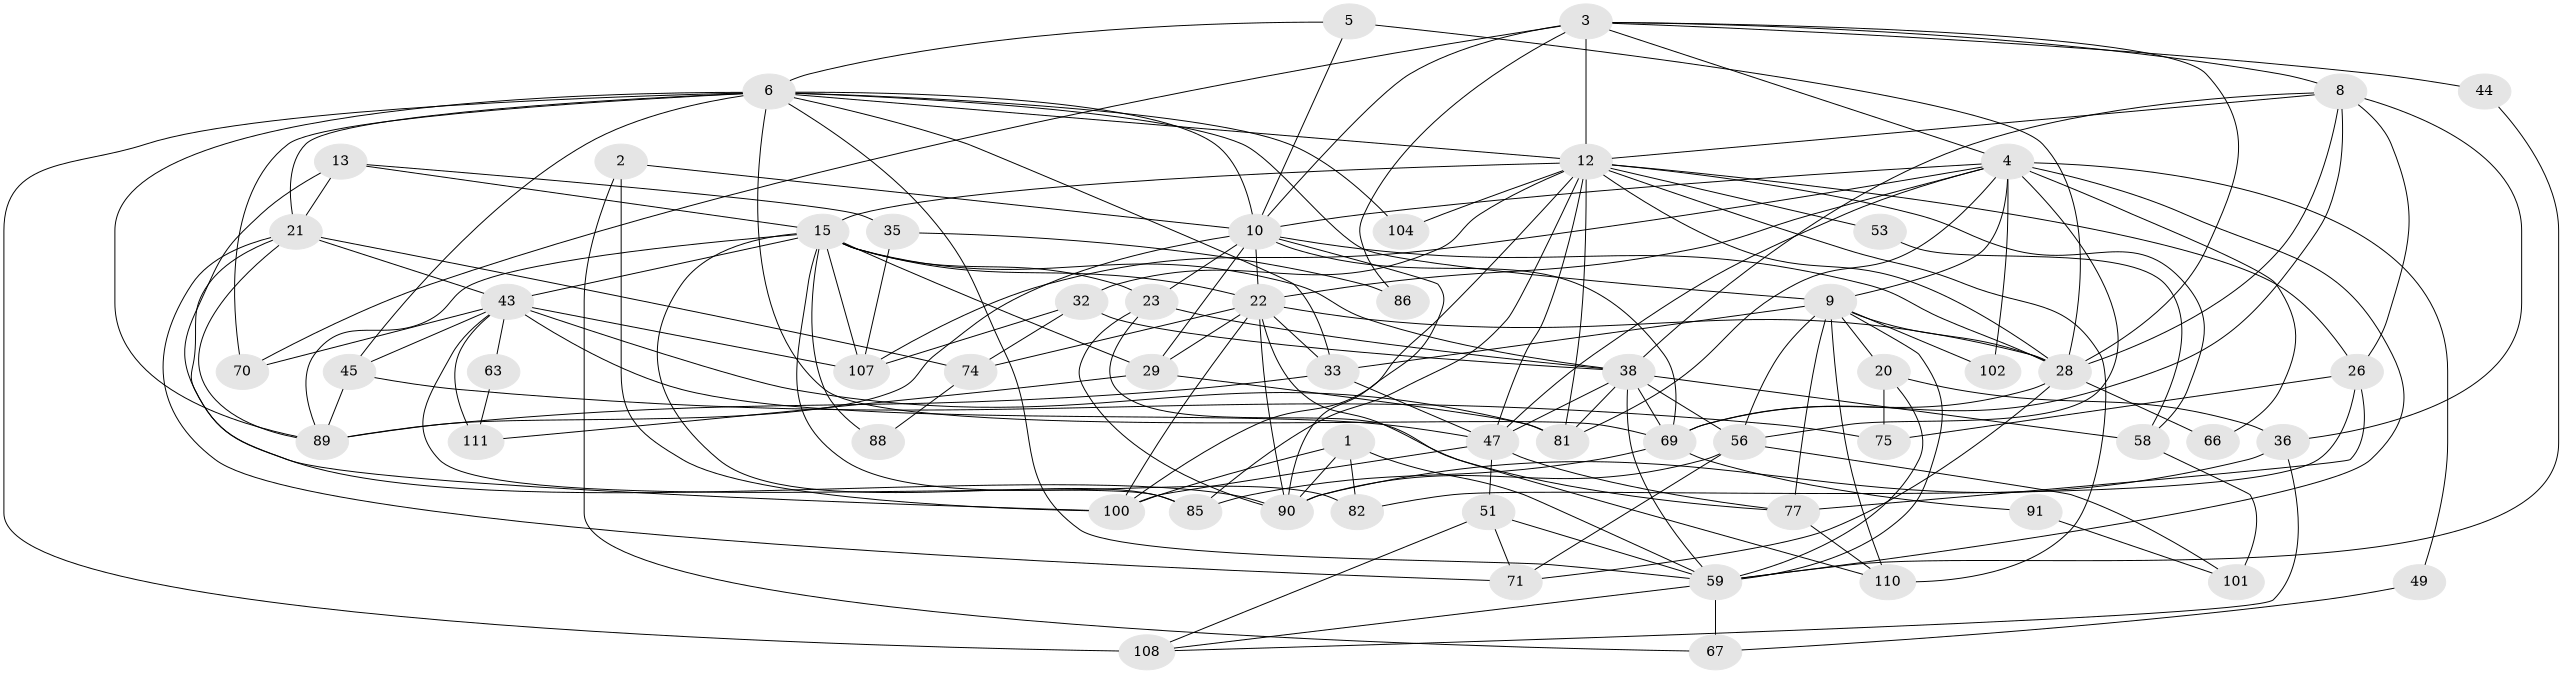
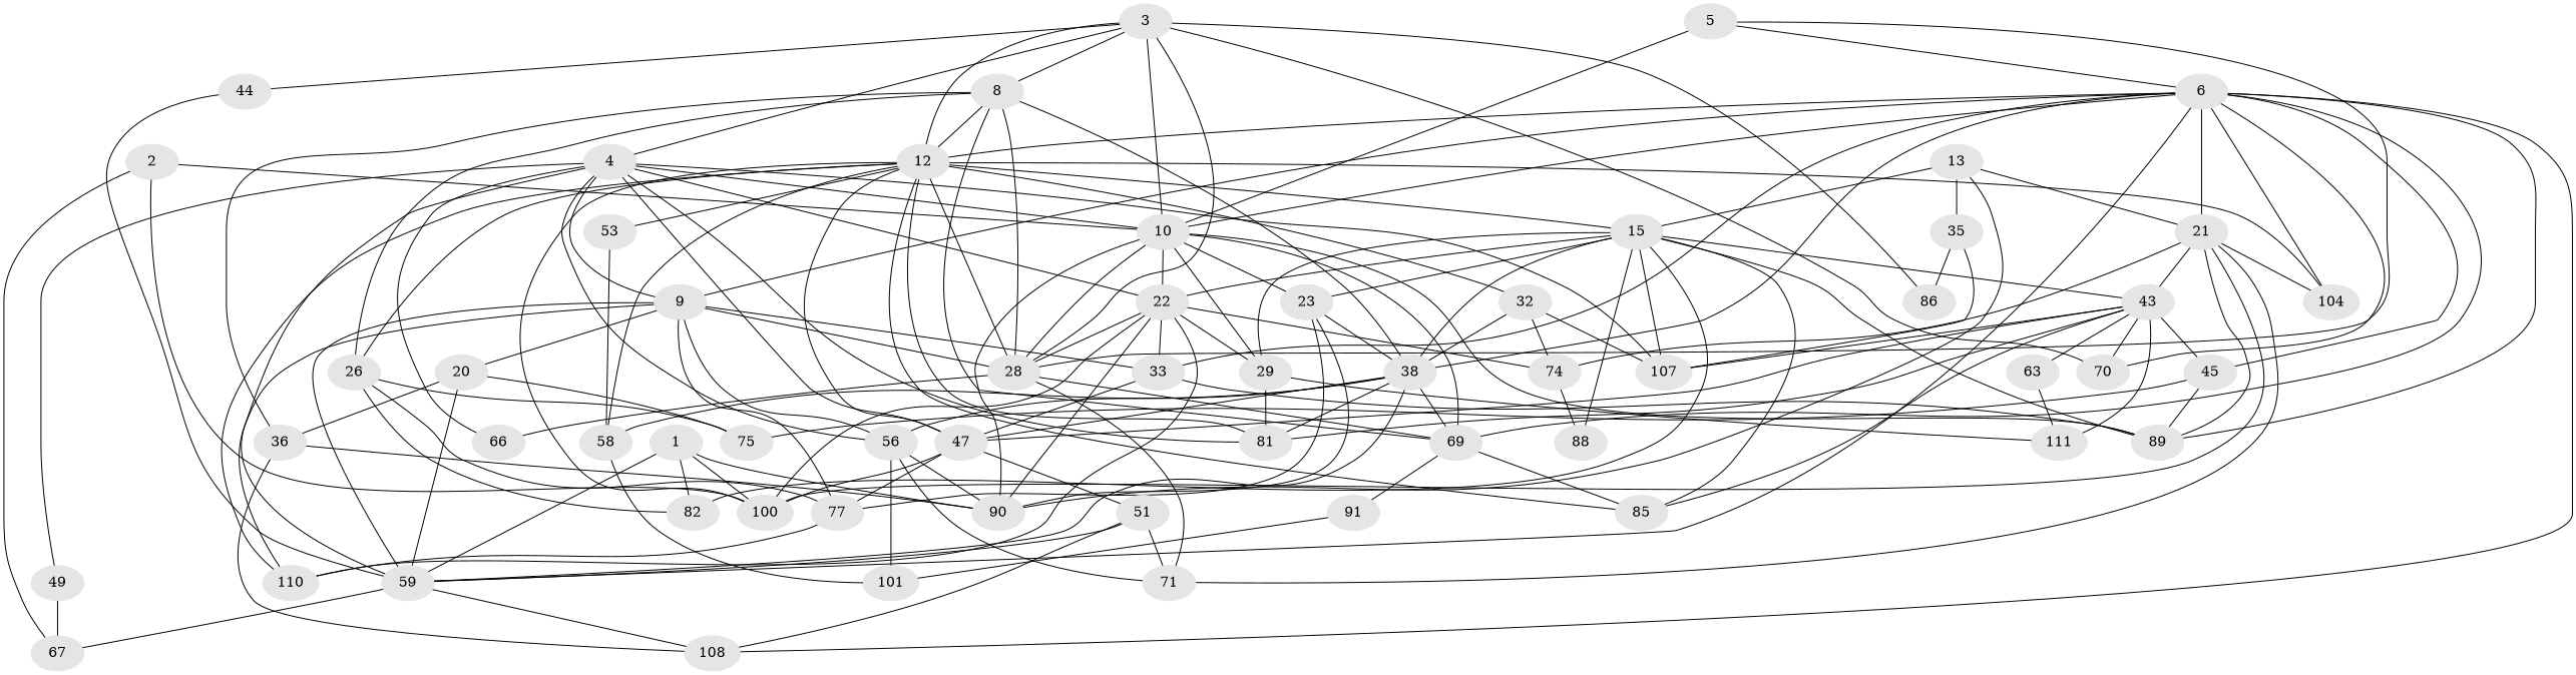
  graph {
    node [color=gray90 style=filled]
    1 [super="+46"]
    59 [super="+99"]
    82
    90 [super="+94"]
    100
    67
    108
    10 [super="+25+48"]
    28 [super="+61+92"]
    22 [super="+79+114"]
    69 [super="+93"]
    89
    23 [super="+105"]
    29 [super="+117"]
    2
    3 [super="+68+27"]
    4 [super="+24+115+19+116+109"]
    8 [super="+34"]
    12 [super="+39+14+98"]
    44
    70
    86
    9 [super="+16+30"]
    47 [super="+52+62"]
    49
    56 [super="+64"]
    66
    81
-   102
    107
    38 [super="+40+41"]
    26 [super="+65"]
    36
    104
    110
    15 [super="+60+31"]
    32
    53
    58
    85
    71
    33 [super="+50+76"]
    20
    77
    74
    51
    101
    5 [super="+78"]
    6 [super="+112+7+18"]
    21 [super="+57"]
    45
    43 [super="+54"]
    75
    91
    111
    88
    13 [super="+72"]
    35
    63
    1 -- 59
    1 -- 82
    1 -- 90
    1 -- 100
    59 -- 67
    59 -- 108
    10 -- 90
    10 -- 28
    10 -- 22
    10 -- 69
    10 -- 89
    10 -- 23
    10 -- 29
    28 -- 69
    28 -- 66
    28 -- 71
    22 -- 90
    22 -- 100
    22 -- 28
    22 -- 29
    22 -- 110
    22 -- 33 [weight=2]
    22 -- 74
    69 -- 85
    69 -- 91
    23 -- 90
    23 -- 38
    23 -- 77
    29 -- 81
    29 -- 111
    2 -- 100
    2 -- 67
    2 -- 10
    3 -- 10 [weight=2]
    3 -- 28
    3 -- 4
    3 -- 8
    3 -- 12
    3 -- 44
    3 -- 70
    3 -- 86
    4 -- 59 [weight=2]
    4 -- 10
    4 -- 22
    4 -- 9
    4 -- 47 [weight=2]
    4 -- 49
    4 -- 56 [weight=2]
    4 -- 66
    4 -- 81
-   4 -- 102
    4 -- 107
    8 -- 28
    8 -- 69
    8 -- 12
    8 -- 38
    8 -- 26
    8 -- 36
    12 -- 100
    12 -- 28 [weight=2]
    12 -- 47 [weight=2]
    12 -- 81
    12 -- 26
    12 -- 104
    12 -- 110
    12 -- 15
    12 -- 32
    12 -- 53
    12 -- 58
    12 -- 85
    44 -- 59
    9 -- 59
    9 -- 28
    9 -- 56
-   9 -- 102
    9 -- 110
    9 -- 33
    9 -- 20
    9 -- 77
    47 -- 100
    47 -- 77
    47 -- 51
    49 -- 67
    56 -- 90
    56 -- 71
    56 -- 101 [weight=2]
    38 -- 59
    38 -- 69
    38 -- 47
    38 -- 56
    38 -- 81
    38 -- 58
    26 -- 82
    26 -- 77
    26 -- 75
    36 -- 90
    36 -- 108
    15 -- 82
    15 -- 22
    15 -- 89
    15 -- 23
    15 -- 29
    15 -- 107
    15 -- 38
    15 -- 85
    15 -- 43
    15 -- 88
    32 -- 107
    32 -- 38
    32 -- 74
    53 -- 58
    58 -- 101
    33 -- 89
    33 -- 47
    20 -- 59
    20 -- 36
    20 -- 75
    77 -- 110
    74 -- 88
    51 -- 59
    51 -- 108
    51 -- 71
    5 -- 10 [weight=2]
    5 -- 28
    5 -- 6
    6 -- 59
    6 -- 108
    6 -- 10
    6 -- 69 [weight=2]
    6 -- 89
    6 -- 12
    6 -- 70
    6 -- 9
+   6 -- 38
    6 -- 104
    6 -- 33
    6 -- 21
    6 -- 45
    21 -- 100
    21 -- 89
+   21 -- 104
    21 -- 71
    21 -- 74
    21 -- 43
    45 -- 89
    45 -- 75
    43 -- 70
    43 -- 47
    43 -- 81
    43 -- 107
    43 -- 85
    43 -- 45
    43 -- 111 [weight=2]
    43 -- 63
    91 -- 101
    13 -- 90
    13 -- 15 [weight=2]
    13 -- 21
    13 -- 35
    35 -- 86
    35 -- 107
    63 -- 111
  }
